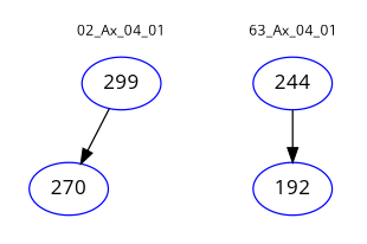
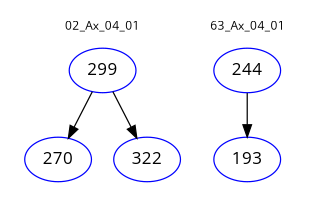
  digraph {
    fontname="Open Sans"
    node [color=blue fontname="Open Sans"]
    edge [color=black fontname="Open Sans"]
    n1 [label=299]
    n2 [label=270]
+   n3 [label=322]
    n4 [label=244]
-   n5 [label=192]
+   n5 [label=193]
    subgraph cluster_1 {
      color=white
      fontsize=10
      label="02_Ax_04_01"
      n1
      n2
+     n3
    }
    subgraph cluster_2 {
      color=white
      fontsize=10
      label="63_Ax_04_01"
      n4
      n5
    }
    n1 -> n2
+   n1 -> n3
    n4 -> n5
  }
